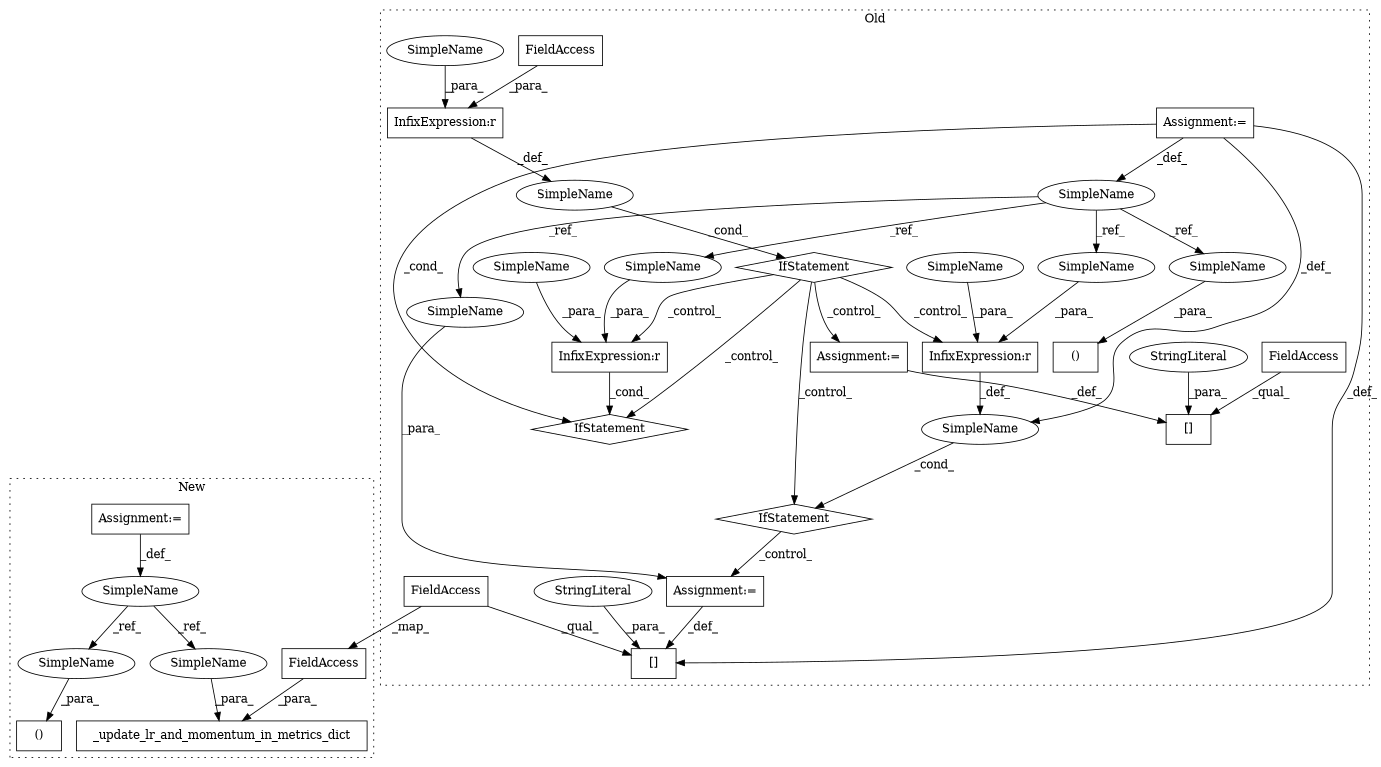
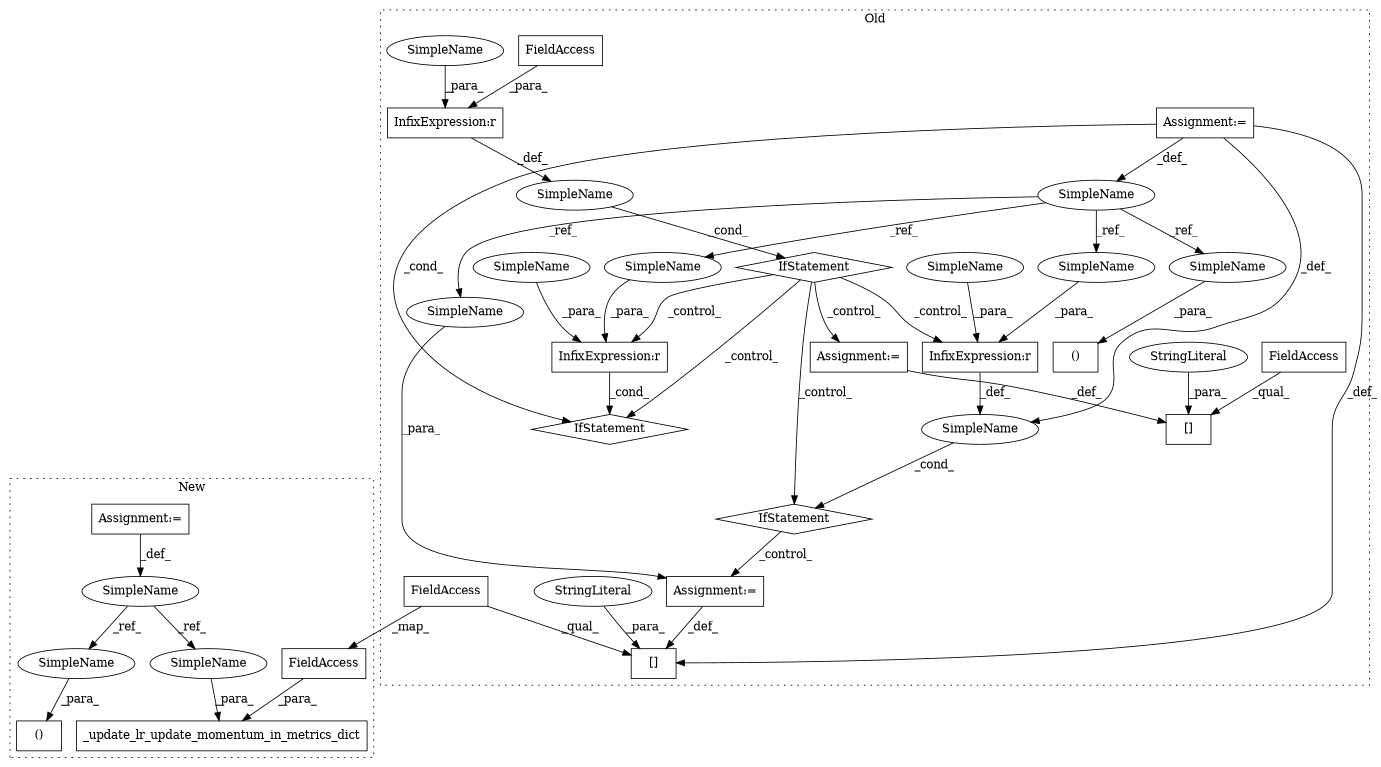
  digraph {
    node [a=42 l=4 shape=box]
    n1 [a=25 l="4,2" label=IfStatement s="1887,1907" shape=diamond]
    n2 [a=27 label="InfixExpression:r" s=1899]
    n3 [label=SimpleName shape=ellipse l=""]
    n4 [a=27 label="InfixExpression:r" s=1810]
    n5 [a=27 label="InfixExpression:r" s=1780]
    n6 [a=22 l=18 label=FieldAccess s=1762]
    n7 [a=25 l="4,2" label=IfStatement s="1758,1788" shape=diamond]
    n8 [a=25 l="4,2" label=IfStatement s="1798,1818" shape=diamond]
    n9 [label=SimpleName shape=ellipse l=""]
    n10 [a=7 l=1 label="Assignment:=" s=1951]
    n11 [a=2 l="21,1" label="[]" s="1919,1950"]
    n12 [a=45 l=10 label=StringLiteral s=1940 shape=ellipse]
    n13 [a=7 l=1 label="Assignment:=" s=1876]
    n14 [a=2 l="21,1" label="[]" s="1850,1875"]
    n15 [a=22 l=20 label=FieldAccess s=1850]
    n16 [a=45 label=StringLiteral s=1871 shape=ellipse]
    n17 [a=22 l=20 label=FieldAccess s=1919]
    n18 [l=8 label=SimpleName s=1671 shape=ellipse]
    n19 [a=106 l=23 label="()" s=1690]
    n20 [a=7 l=8 label="Assignment:=" s=1671]
    n21 [label=SimpleName s=1903 shape=ellipse]
    n22 [label=SimpleName s=1814 shape=ellipse]
    n23 [label=SimpleName s=1784 shape=ellipse]
    n24 [l=8 label=SimpleName s=1705 shape=ellipse]
    n25 [l=8 label=SimpleName s=1952 shape=ellipse]
    n26 [l=8 label=SimpleName s=1891 shape=ellipse]
    n27 [l=8 label=SimpleName s=1802 shape=ellipse]
-   n28 [a=32 l="40,1" label=_update_lr_and_momentum_in_metrics_dict s="2778,2860"]
+   n28 [a=32 l="40,1" label=_update_lr_update_momentum_in_metrics_dict s="2778,2860"]
    n29 [a=22 l=20 label=FieldAccess s=2818]
    n30 [l=7 label=SimpleName s=2605 shape=ellipse]
    n31 [a=106 l=33 label="()" s=2695]
    n32 [a=7 l=7 label="Assignment:=" s=2605]
    n33 [l=7 label=SimpleName s=2695 shape=ellipse]
    n34 [l=7 label=SimpleName s=2839 shape=ellipse]
    subgraph cluster_1 {
      label=Old
      style=dotted
      n1
      n2
      n3
      n4
      n5
      n6
      n7
      n8
      n9
      n10
      n11
      n12
      n13
      n14
      n15
      n16
      n17
      n18
      n19
      n20
      n21
      n22
      n23
      n24
      n25
      n26
      n27
    }
    subgraph cluster_2 {
      label=New
      style=dotted
      n28
      n29
      n30
      n31
      n32
      n33
      n34
    }
    n1 -> n10 [label=_control_]
    n2 -> n9 [label=_def_]
    n3 -> n7 [label=_cond_]
    n4 -> n8 [label=_cond_]
    n5 -> n3 [label=_def_]
    n6 -> n5 [label=_para_]
    n7 -> n1 [label=_control_]
    n7 -> n2 [label=_control_]
    n7 -> n4 [label=_control_]
    n7 -> n8 [label=_control_]
    n7 -> n13 [label=_control_]
    n9 -> n1 [label=_cond_]
    n10 -> n11 [label=_def_]
    n12 -> n11 [label=_para_]
    n13 -> n14 [label=_def_]
    n15 -> n14 [label=_qual_]
    n16 -> n14 [label=_para_]
    n17 -> n11 [label=_qual_]
    n17 -> n29 [label=_map_]
    n18 -> n24 [label=_ref_]
    n18 -> n25 [label=_ref_]
    n18 -> n26 [label=_ref_]
    n18 -> n27 [label=_ref_]
    n20 -> n8 [label=_cond_]
    n20 -> n9 [label=_def_]
    n20 -> n11 [label=_def_]
    n20 -> n18 [label=_def_]
    n21 -> n2 [label=_para_]
    n22 -> n4 [label=_para_]
    n23 -> n5 [label=_para_]
    n24 -> n19 [label=_para_]
    n25 -> n10 [label=_para_]
    n26 -> n2 [label=_para_]
    n27 -> n4 [label=_para_]
    n29 -> n28 [label=_para_]
    n30 -> n33 [label=_ref_]
    n30 -> n34 [label=_ref_]
    n32 -> n30 [label=_def_]
    n33 -> n31 [label=_para_]
    n34 -> n28 [label=_para_]
  }
